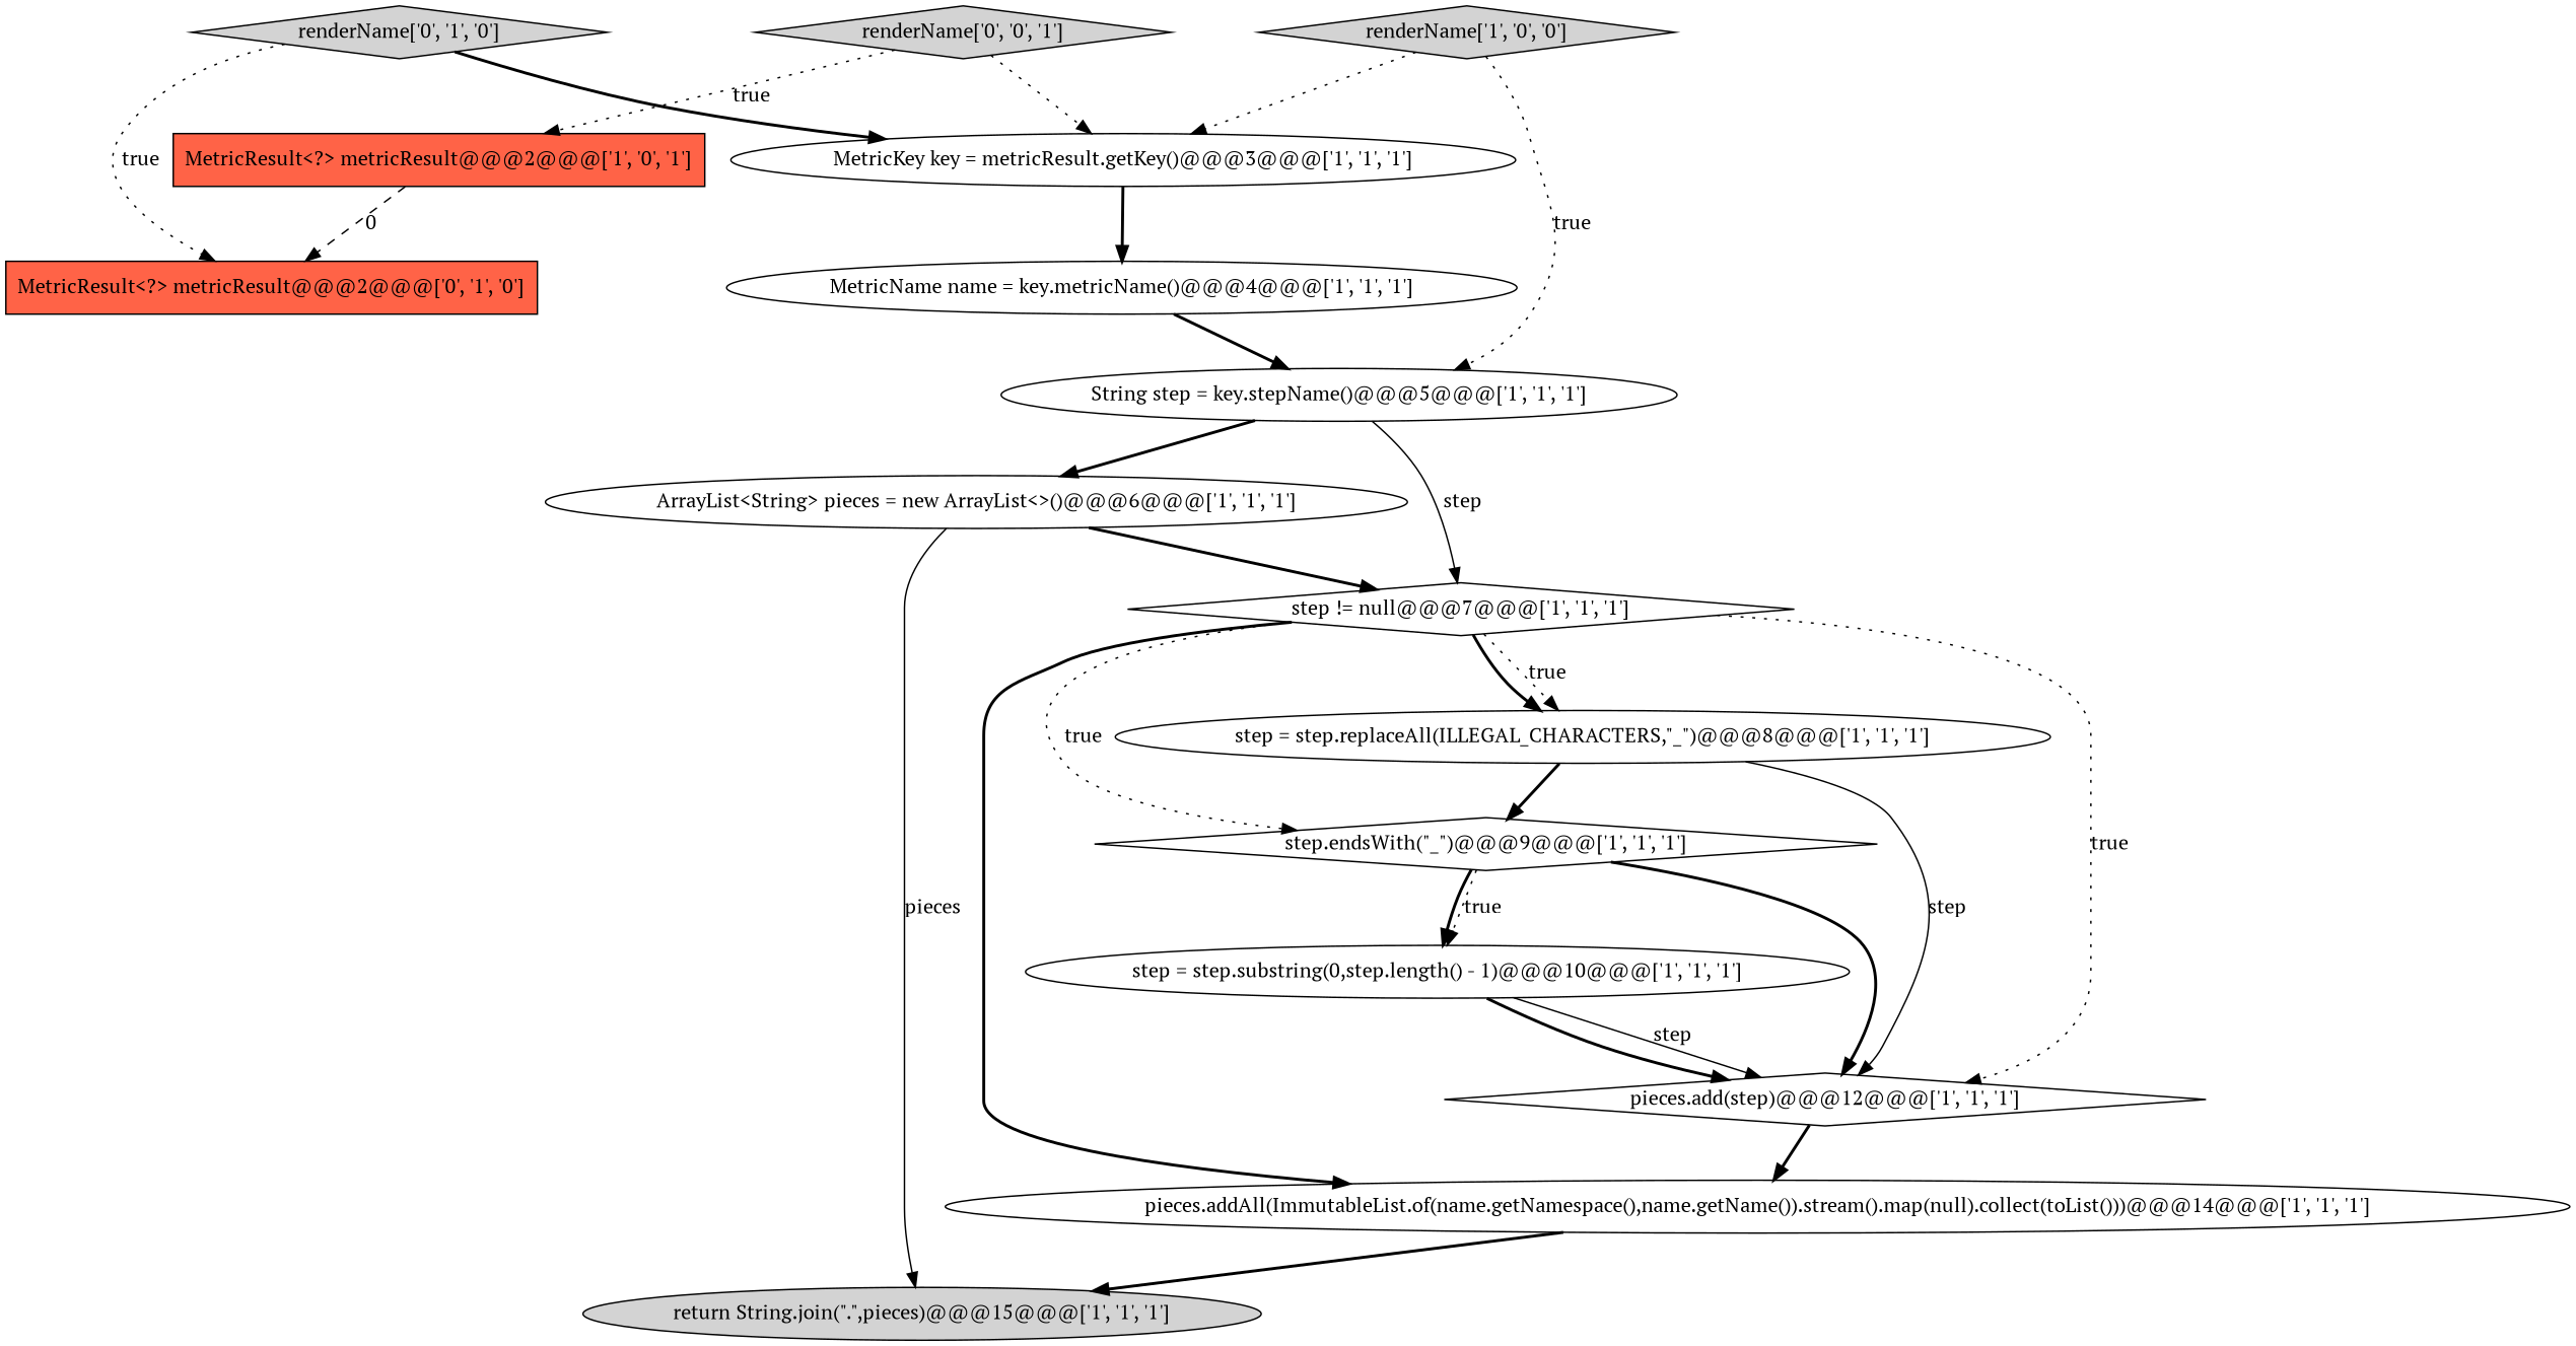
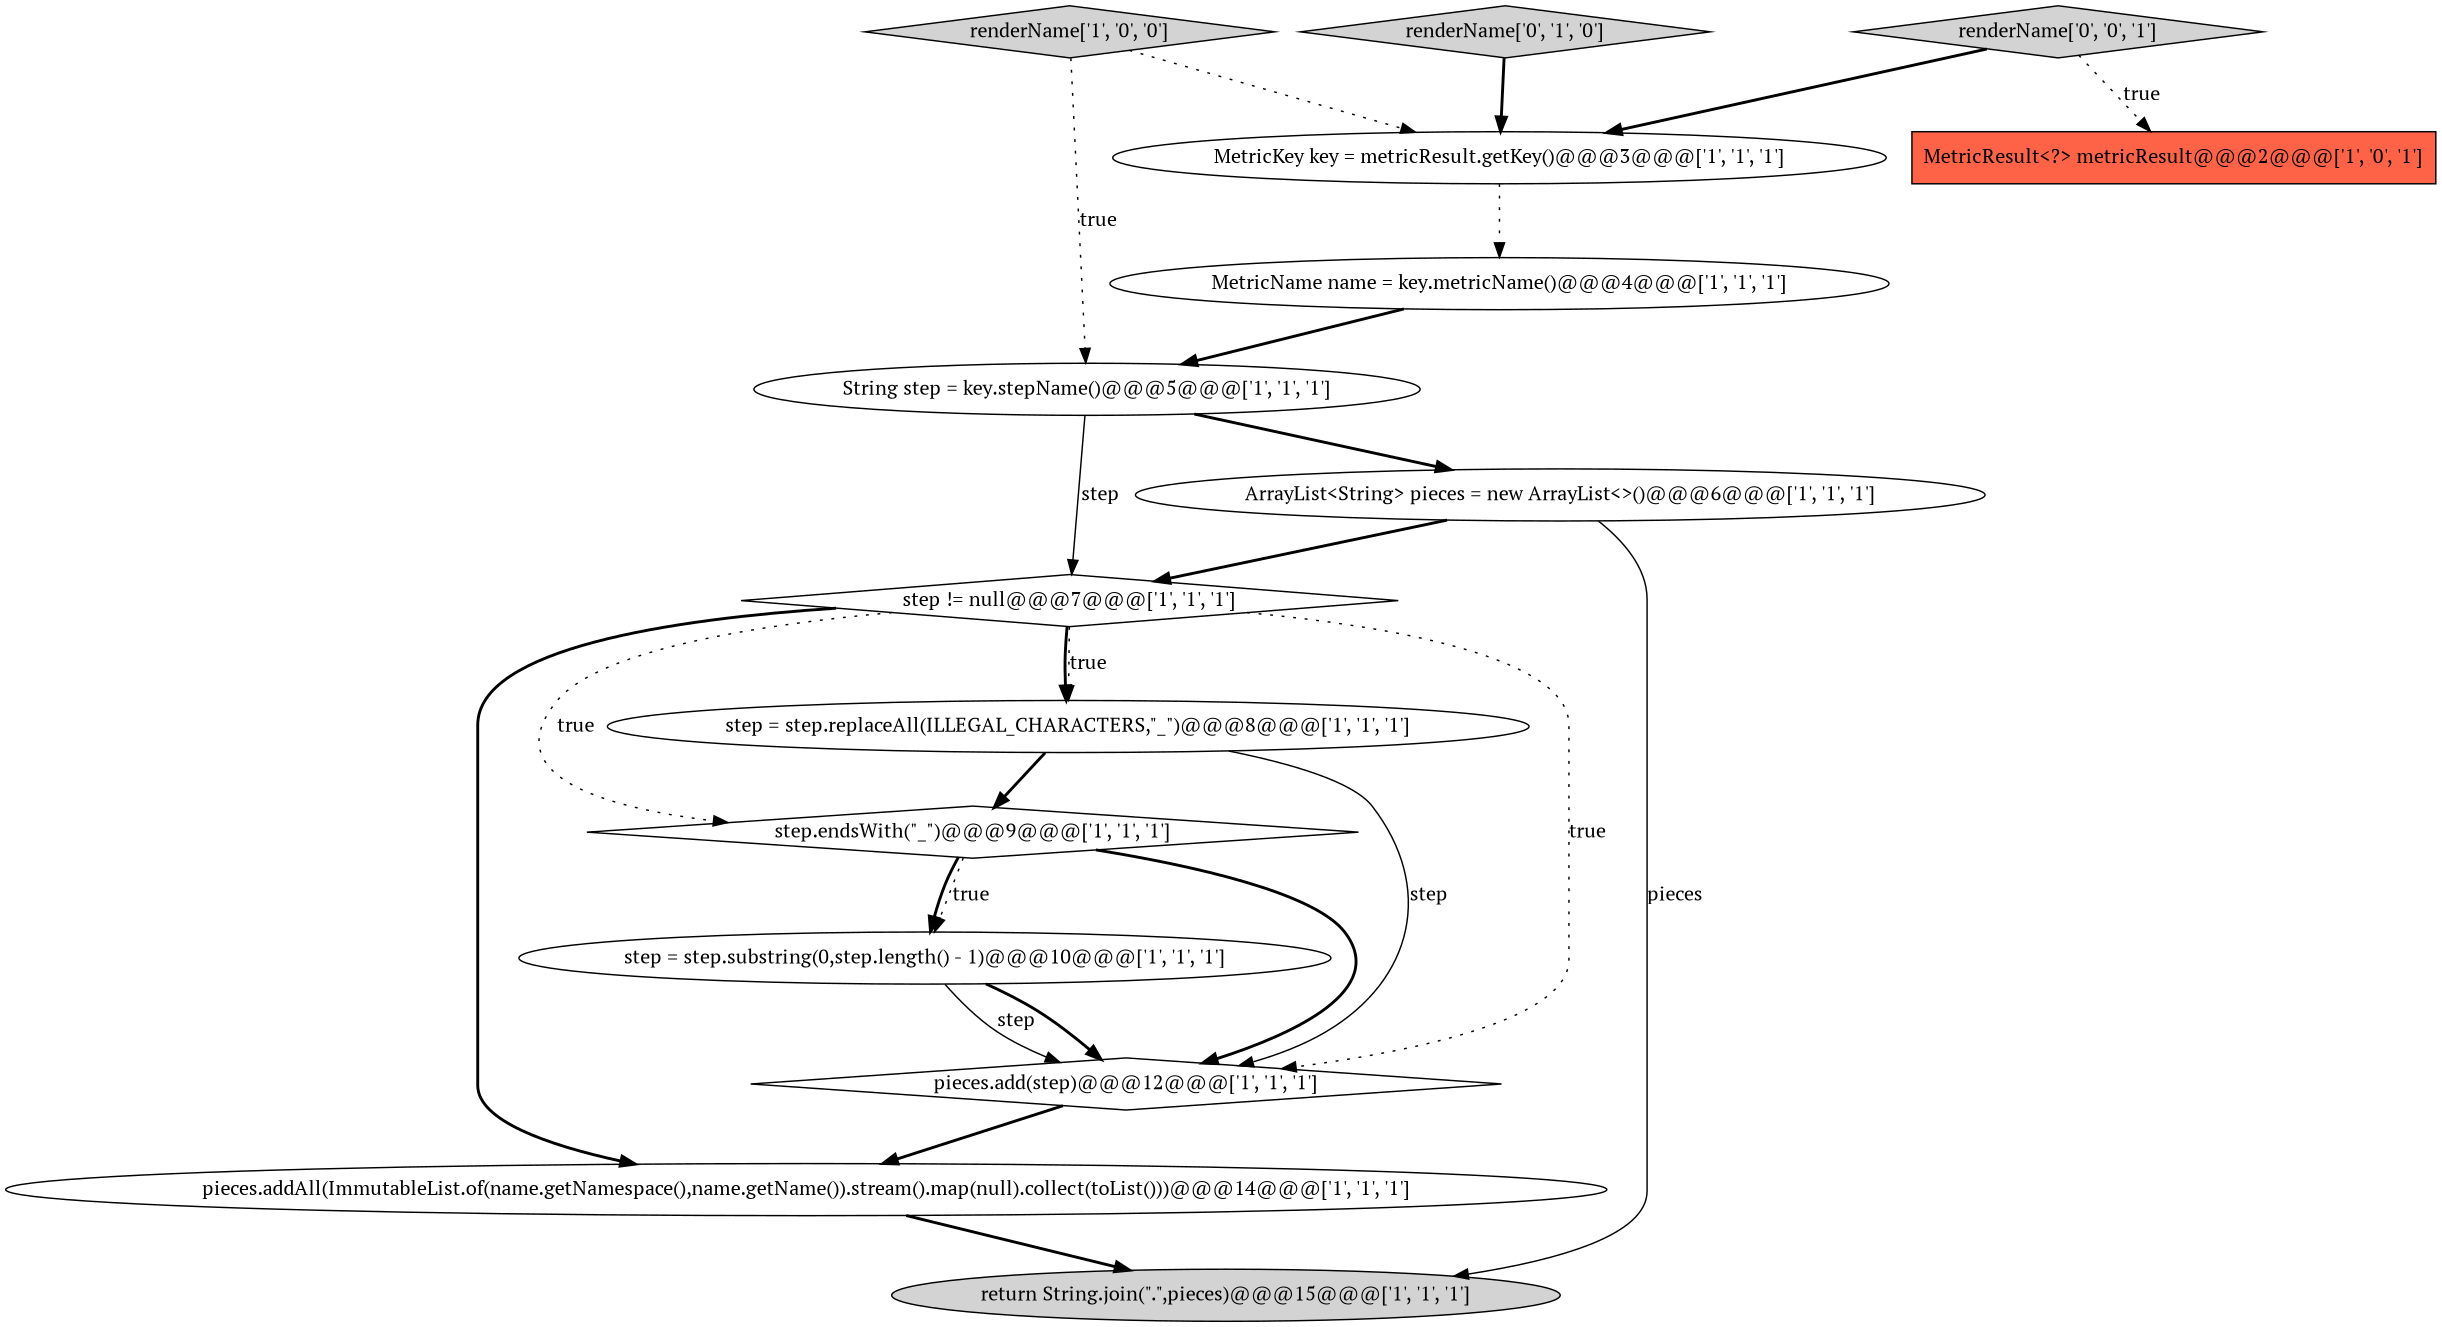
  digraph {
    fontname="PT Serif"
    node [fillcolor=white fontname="PT Serif" shape=ellipse style=filled]
    edge [fontname="PT Serif" style=bold]
    n1 [label="MetricName name = key.metricName()@@@4@@@['1', '1', '1']"]
    n2 [label="String step = key.stepName()@@@5@@@['1', '1', '1']"]
    n3 [label="step != null@@@7@@@['1', '1', '1']" shape=diamond]
    n4 [label="ArrayList<String> pieces = new ArrayList<>()@@@6@@@['1', '1', '1']"]
    n5 [label="step = step.replaceAll(ILLEGAL_CHARACTERS,\"_\")@@@8@@@['1', '1', '1']"]
    n6 [label="pieces.addAll(ImmutableList.of(name.getNamespace(),name.getName()).stream().map(null).collect(toList()))@@@14@@@['1', '1', '1']"]
    n7 [label="step.endsWith(\"_\")@@@9@@@['1', '1', '1']" shape=diamond]
    n8 [label="pieces.add(step)@@@12@@@['1', '1', '1']" shape=diamond]
    n9 [fillcolor=lightgray label="return String.join(\".\",pieces)@@@15@@@['1', '1', '1']"]
    n10 [label="step = step.substring(0,step.length() - 1)@@@10@@@['1', '1', '1']"]
    n11 [fillcolor=lightgray label="renderName['0', '1', '0']" shape=diamond]
-   n12 [fillcolor=tomato label="MetricResult<?> metricResult@@@2@@@['0', '1', '0']" shape=box]
    n13 [label="MetricKey key = metricResult.getKey()@@@3@@@['1', '1', '1']"]
    n14 [fillcolor=lightgray label="renderName['0', '0', '1']" shape=diamond]
    n15 [fillcolor=tomato label="MetricResult<?> metricResult@@@2@@@['1', '0', '1']" shape=box]
    n16 [fillcolor=lightgray label="renderName['1', '0', '0']" shape=diamond]
    n1 -> n2
    n2 -> n3 [label=step style=solid]
    n2 -> n4
    n3 -> n5 [label=true style=dotted]
    n3 -> n5
    n3 -> n6
    n3 -> n7 [label=true style=dotted]
    n3 -> n8 [label=true style=dotted]
    n4 -> n3
    n4 -> n9 [label=pieces style=solid]
    n5 -> n7
    n5 -> n8 [label=step style=solid]
    n6 -> n9
    n7 -> n8
    n7 -> n10
    n7 -> n10 [label=true style=dotted]
    n8 -> n6
    n10 -> n8 [label=step style=solid]
    n10 -> n8
-   n11 -> n12 [label=true style=dotted]
    n11 -> n13
-   n13 -> n1
-   n14 -> n13 [style=dotted]
+   n13 -> n1 [style=dotted]
+   n14 -> n13
    n14 -> n15 [label=true style=dotted]
-   n15 -> n12 [label=0 style=dashed]
    n16 -> n2 [label=true style=dotted]
    n16 -> n13 [style=dotted]
  }
